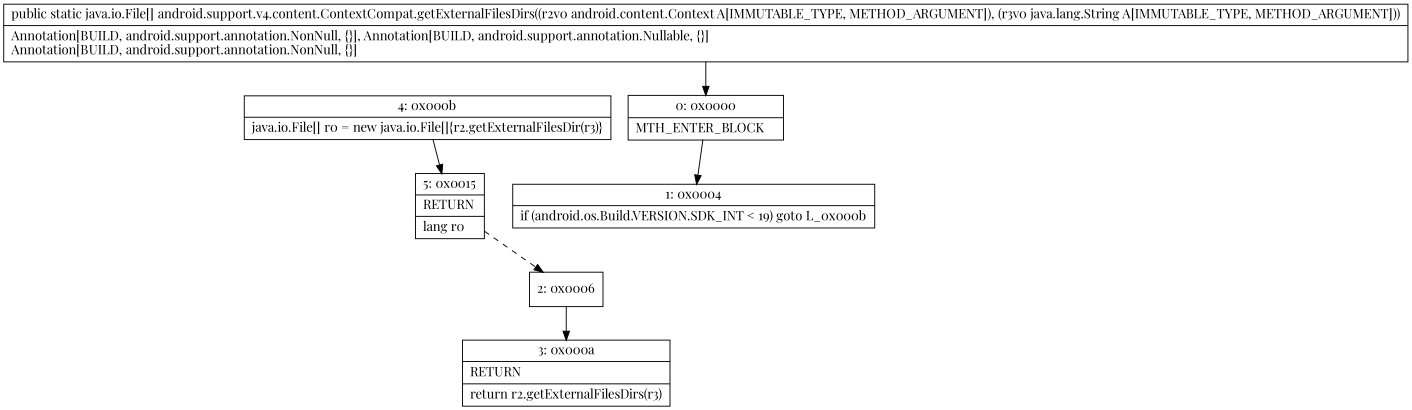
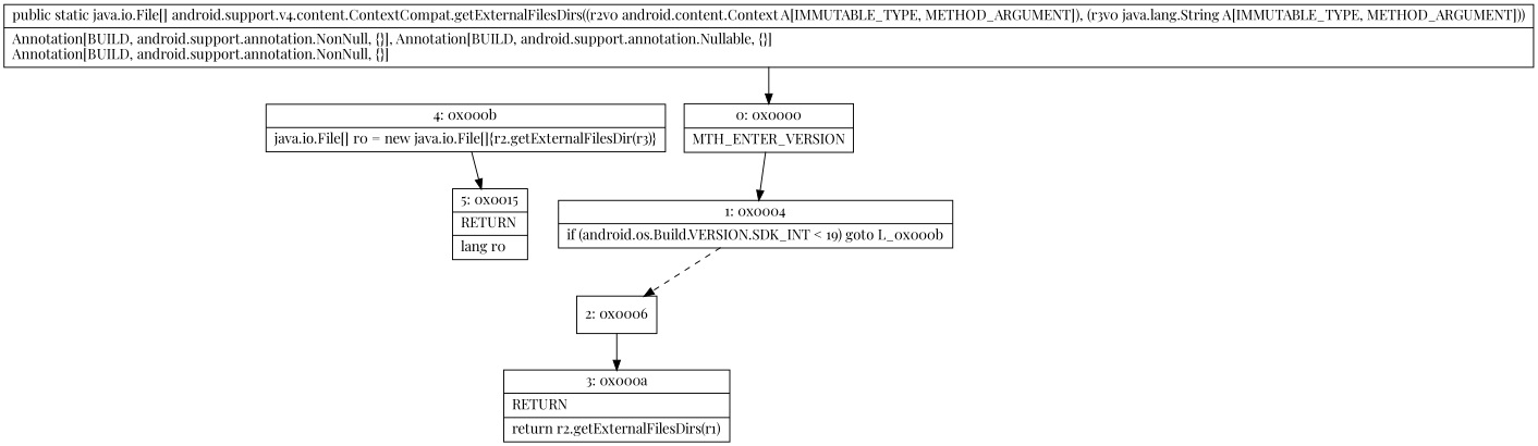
  digraph {
    fontname="Playfair Display"
    node [fontname="Playfair Display" shape=record]
    edge [fontname="Playfair Display"]
-   n1 [label="{0\:\ 0x0000|MTH_ENTER_BLOCK\l}"]
+   n1 [label="{0\:\ 0x0000|MTH_ENTER_VERSION\l}"]
    n2 [label="{1\:\ 0x0004|if (android.os.Build.VERSION.SDK_INT \< 19) goto L_0x000b\l}"]
    n3 [label="{2\:\ 0x0006}"]
-   n4 [label="{3\:\ 0x000a|RETURN\l|return r2.getExternalFilesDirs(r3)\l}"]
+   n4 [label="{3\:\ 0x000a|RETURN\l|return r2.getExternalFilesDirs(r1)\l}"]
    n5 [label="{4\:\ 0x000b|java.io.File[] r0 = new java.io.File[]\{r2.getExternalFilesDir(r3)\}\l}"]
    n6 [label="{5\:\ 0x0015|RETURN\l|lang r0\l}"]
    n7 [label="{public static java.io.File[] android.support.v4.content.ContextCompat.getExternalFilesDirs((r2v0 android.content.Context A[IMMUTABLE_TYPE, METHOD_ARGUMENT]), (r3v0 java.lang.String A[IMMUTABLE_TYPE, METHOD_ARGUMENT]))  | Annotation[BUILD, android.support.annotation.NonNull, \{\}], Annotation[BUILD, android.support.annotation.Nullable, \{\}]\lAnnotation[BUILD, android.support.annotation.NonNull, \{\}]\l}"]
    n1 -> n2
-   n6 -> n3 [style=dashed]
+   n2 -> n3 [style=dashed]
    n3 -> n4
    n5 -> n6
    n7 -> n1
  }
